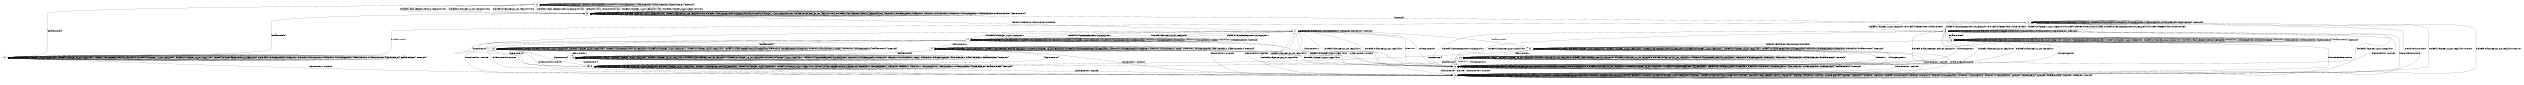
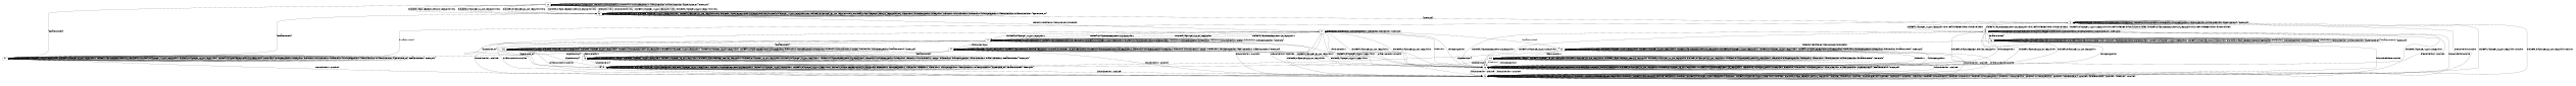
  digraph {
    node [shape=box]
    n1 [label=s0]
    n2 [label=s1 shape=house]
    n3 [label=s3 shape=house]
    n4 [label=s2 shape=ellipse]
    n5 [label=s4 shape=house]
    n6 [label=s7]
    n7 [label=s5 shape=house]
    n8 [label=s6]
    n9 [label=s8]
    n10 [label=s11 shape=house]
    n11 [label=s9 shape=house]
    n12 [label=s70]
    n13 [label=s12]
    n14 [label=s13 shape=house]
    n15 [label=s14 shape=ellipse]
    n16 [label=s15]
    n1 -> n1 [label="initNoFr_short/ "]
    n1 -> n1 [label="initUnxpFrType_short/ "]
    n1 -> n1 [label="hndPing_short/ "]
    n1 -> n1 [label="hndFin_short/ "]
    n1 -> n1 [label="hndConClose_short/ "]
    n1 -> n1 [label="hndNoFr_short/ "]
    n1 -> n1 [label="hndUnxpFrType_short/ "]
    n1 -> n1 [label="VldNewConID_short/ "]
    n1 -> n1 [label="InvldNewConID_short/ "]
    n1 -> n1 [label="[ChgDestConID-Ori]/ "]
    n1 -> n1 [label="[IncRetryTkn]/ "]
    n1 -> n2 [label="[RmPadFrmInitPkts]/ "]
    n1 -> n3 [label="initPing_short/retry "]
    n1 -> n3 [label="initConClose_short/retry "]
    n1 -> n3 [label="initCltHello-vldACK:AES-128-GCM-SHA256_short/retry "]
    n1 -> n3 [label="initCltHello-vldACK:AES-256-GCM-SHA384_short/retry "]
    n1 -> n3 [label="initCltHello-vldACK:CHACHA20-POLY1305-SHA256_short/retry "]
    n1 -> n3 [label="initCltHello-invldACK:AES-128-GCM-SHA256_short/retry "]
    n1 -> n3 [label="initCltHello-invldACK:AES-256-GCM-SHA384_short/retry "]
    n1 -> n3 [label="initCltHello-invldACK:CHACHA20-POLY1305-SHA256_short/retry "]
    n2 -> n2 [label="initPing_short/ "]
    n2 -> n2 [label="initCltHello-vldACK:AES-128-GCM-SHA256_short/ "]
    n2 -> n2 [label="initCltHello-vldACK:AES-256-GCM-SHA384_short/ "]
    n2 -> n2 [label="initCltHello-vldACK:CHACHA20-POLY1305-SHA256_short/ "]
    n2 -> n2 [label="initCltHello-invldACK:AES-128-GCM-SHA256_short/ "]
    n2 -> n2 [label="initCltHello-invldACK:AES-256-GCM-SHA384_short/ "]
    n2 -> n2 [label="initCltHello-invldACK:CHACHA20-POLY1305-SHA256_short/ "]
    n2 -> n2 [label="initNoFr_short/ "]
    n2 -> n2 [label="initUnxpFrType_short/ "]
    n2 -> n2 [label="hndPing_short/ "]
    n2 -> n2 [label="hndFin_short/ "]
    n2 -> n2 [label="hndConClose_short/ "]
    n2 -> n2 [label="hndNoFr_short/ "]
    n2 -> n2 [label="hndUnxpFrType_short/ "]
    n2 -> n2 [label="VldNewConID_short/ "]
    n2 -> n2 [label="InvldNewConID_short/ "]
    n2 -> n2 [label="[ChgDestConID-Ori]/ "]
    n2 -> n2 [label="[RmPadFrmInitPkts]/ "]
    n2 -> n2 [label="[IncRetryTkn]/ "]
    n2 -> n4 [label="initConClose_short/<ConClosed> "]
    n3 -> n2 [label="[RmPadFrmInitPkts]/ "]
    n3 -> n3 [label="initPing_short/retry "]
    n3 -> n3 [label="initConClose_short/retry "]
    n3 -> n3 [label="initCltHello-vldACK:AES-128-GCM-SHA256_short/retry "]
    n3 -> n3 [label="initCltHello-vldACK:AES-256-GCM-SHA384_short/retry "]
    n3 -> n3 [label="initCltHello-vldACK:CHACHA20-POLY1305-SHA256_short/retry "]
    n3 -> n3 [label="initCltHello-invldACK:AES-128-GCM-SHA256_short/retry "]
    n3 -> n3 [label="initCltHello-invldACK:AES-256-GCM-SHA384_short/retry "]
    n3 -> n3 [label="initCltHello-invldACK:CHACHA20-POLY1305-SHA256_short/retry "]
    n3 -> n3 [label="initNoFr_short/ "]
    n3 -> n3 [label="initUnxpFrType_short/ "]
    n3 -> n3 [label="hndPing_short/ "]
    n3 -> n3 [label="hndFin_short/ "]
    n3 -> n3 [label="hndConClose_short/ "]
    n3 -> n3 [label="hndNoFr_short/ "]
    n3 -> n3 [label="hndUnxpFrType_short/ "]
    n3 -> n3 [label="VldNewConID_short/ "]
    n3 -> n3 [label="InvldNewConID_short/ "]
    n3 -> n3 [label="[ChgDestConID-Ori]/ "]
    n3 -> n5 [label="[IncRetryTkn]/ "]
    n3 -> n6 [label="hndFin_short/HndshkDone,VldNewConID,NewSessionTicket "]
    n4 -> n4 [label="initPing_short/<ConClosed> "]
    n4 -> n4 [label="initConClose_short/<ConClosed> "]
    n4 -> n4 [label="initCltHello-vldACK:AES-128-GCM-SHA256_short/<ConClosed> "]
    n4 -> n4 [label="initCltHello-vldACK:AES-256-GCM-SHA384_short/<ConClosed> "]
    n4 -> n4 [label="initCltHello-vldACK:CHACHA20-POLY1305-SHA256_short/<ConClosed> "]
    n4 -> n4 [label="initCltHello-invldACK:AES-128-GCM-SHA256_short/<ConClosed> "]
    n4 -> n4 [label="initCltHello-invldACK:AES-256-GCM-SHA384_short/<ConClosed> "]
    n4 -> n4 [label="initCltHello-invldACK:CHACHA20-POLY1305-SHA256_short/<ConClosed> "]
    n4 -> n4 [label="initNoFr_short/<ConClosed> "]
    n4 -> n4 [label="initUnxpFrType_short/<ConClosed> "]
    n4 -> n4 [label="hndPing_short/<ConClosed> "]
    n4 -> n4 [label="hndFin_short/<ConClosed> "]
    n4 -> n4 [label="hndConClose_short/<ConClosed> "]
    n4 -> n4 [label="hndNoFr_short/<ConClosed> "]
    n4 -> n4 [label="hndUnxpFrType_short/<ConClosed> "]
    n4 -> n4 [label="VldNewConID_short/<ConClosed> "]
    n4 -> n4 [label="InvldNewConID_short/<ConClosed> "]
    n4 -> n4 [label="[ChgDestConID-Ori]/<ConClosed> "]
    n4 -> n4 [label="[RmPadFrmInitPkts]/<ConClosed> "]
    n4 -> n4 [label="[IncRetryTkn]/<ConClosed> "]
    n5 -> n2 [label="[RmPadFrmInitPkts]/ "]
    n5 -> n4 [label="initConClose_short/ConClose "]
    n5 -> n4 [label="initCltHello-vldACK:AES-256-GCM-SHA384_short/ConClose "]
    n5 -> n4 [label="initCltHello-invldACK:AES-256-GCM-SHA384_short/ConClose "]
    n5 -> n5 [label="initPing_short/PingACK "]
    n5 -> n5 [label="initNoFr_short/ "]
    n5 -> n5 [label="initUnxpFrType_short/ "]
    n5 -> n5 [label="hndPing_short/ "]
    n5 -> n5 [label="hndFin_short/ "]
    n5 -> n5 [label="hndConClose_short/ "]
    n5 -> n5 [label="hndNoFr_short/ "]
    n5 -> n5 [label="hndUnxpFrType_short/ "]
    n5 -> n5 [label="VldNewConID_short/ "]
    n5 -> n5 [label="InvldNewConID_short/ "]
    n5 -> n5 [label="[ChgDestConID-Ori]/ "]
    n5 -> n5 [label="[IncRetryTkn]/ "]
    n5 -> n7 [label="initCltHello-vldACK:AES-128-GCM-SHA256_short/initSvrHello,hndEncExt,hndCert,hndCertVer,hndFin "]
    n5 -> n7 [label="initCltHello-vldACK:CHACHA20-POLY1305-SHA256_short/initSvrHello,hndEncExt,hndCert,hndCertVer,hndFin "]
    n5 -> n7 [label="initCltHello-invldACK:AES-128-GCM-SHA256_short/initSvrHello,hndEncExt,hndCert,hndCertVer,hndFin "]
    n5 -> n7 [label="initCltHello-invldACK:CHACHA20-POLY1305-SHA256_short/initSvrHello,hndEncExt,hndCert,hndCertVer,hndFin "]
    n6 -> n4 [label="initConClose_short/<ConClosed> "]
    n6 -> n4 [label="hndConClose_short/<ConClosed> "]
    n6 -> n4 [label="InvldNewConID_short/ConClose "]
    n6 -> n6 [label="initPing_short/ "]
    n6 -> n6 [label="initNoFr_short/ "]
    n6 -> n6 [label="initUnxpFrType_short/ "]
    n6 -> n6 [label="hndPing_short/ "]
    n6 -> n6 [label="hndNoFr_short/ "]
    n6 -> n6 [label="[IncRetryTkn]/ "]
    n6 -> n9 [label="initCltHello-vldACK:AES-256-GCM-SHA384_short/ "]
    n6 -> n9 [label="initCltHello-invldACK:AES-256-GCM-SHA384_short/ "]
    n6 -> n9 [label="hndFin_short/ "]
    n6 -> n9 [label="hndUnxpFrType_short/ "]
    n6 -> n9 [label="VldNewConID_short/ "]
    n6 -> n10 [label="[RmPadFrmInitPkts]/ "]
    n6 -> n11 [label="[ChgDestConID-Ori]/ "]
    n6 -> n12 [label="initCltHello-vldACK:AES-128-GCM-SHA256_short/ "]
    n6 -> n12 [label="initCltHello-vldACK:CHACHA20-POLY1305-SHA256_short/ "]
    n6 -> n12 [label="initCltHello-invldACK:AES-128-GCM-SHA256_short/ "]
    n6 -> n12 [label="initCltHello-invldACK:CHACHA20-POLY1305-SHA256_short/ "]
    n7 -> n4 [label="initConClose_short/<ConClosed> "]
    n7 -> n4 [label="hndConClose_short/ConClose "]
    n7 -> n7 [label="initPing_short/ "]
    n7 -> n7 [label="initNoFr_short/ "]
    n7 -> n7 [label="initUnxpFrType_short/ "]
    n7 -> n7 [label="hndPing_short/PingACK "]
    n7 -> n7 [label="hndNoFr_short/ "]
    n7 -> n7 [label="VldNewConID_short/ "]
    n7 -> n7 [label="InvldNewConID_short/ "]
    n7 -> n7 [label="[ChgDestConID-Ori]/ "]
    n7 -> n7 [label="[IncRetryTkn]/ "]
    n7 -> n8 [label="[RmPadFrmInitPkts]/ "]
    n7 -> n9 [label="initCltHello-vldACK:AES-128-GCM-SHA256_short/ "]
    n7 -> n9 [label="initCltHello-vldACK:AES-256-GCM-SHA384_short/ "]
    n7 -> n9 [label="initCltHello-vldACK:CHACHA20-POLY1305-SHA256_short/ "]
    n7 -> n9 [label="initCltHello-invldACK:AES-128-GCM-SHA256_short/ "]
    n7 -> n9 [label="initCltHello-invldACK:AES-256-GCM-SHA384_short/ "]
    n7 -> n9 [label="initCltHello-invldACK:CHACHA20-POLY1305-SHA256_short/ "]
    n7 -> n9 [label="hndUnxpFrType_short/ "]
    n8 -> n4 [label="hndConClose_hndNoFr/ConClose "]
    n8 -> n8 [label="initPing_short/ "]
    n8 -> n8 [label="initConClose_short/<ConAct> "]
    n8 -> n8 [label="initCltHello-vldACK:AES-128-GCM-SHA256_short/ "]
    n8 -> n8 [label="initCltHello-vldACK:AES-256-GCM-SHA384_short/ "]
    n8 -> n8 [label="initCltHello-vldACK:CHACHA20-POLY1305-SHA256_short/ "]
    n8 -> n8 [label="initCltHello-invldACK:AES-128-GCM-SHA256_short/ "]
    n8 -> n8 [label="initCltHello-invldACK:AES-256-GCM-SHA384_short/ "]
    n8 -> n8 [label="initCltHello-invldACK:CHACHA20-POLY1305-SHA256_short/ "]
    n8 -> n8 [label="initNoFr_short/ "]
    n8 -> n8 [label="initUnxpFrType_short/ "]
    n8 -> n8 [label="hndPing_short/PingACK "]
    n8 -> n8 [label="hndNoFr_short/ "]
    n8 -> n8 [label="VldNewConID_short/ "]
    n8 -> n8 [label="InvldNewConID_short/ "]
    n8 -> n8 [label="[ChgDestConID-Ori]/ "]
    n8 -> n8 [label="[RmPadFrmInitPkts]/ "]
    n8 -> n8 [label="[IncRetryTkn]/ "]
    n8 -> n9 [label="hndUnxpFrType_short/ "]
    n8 -> n10 [label="hndFin_short/HndshkDone,VldNewConID,NewSessionTicket "]
    n9 -> n4 [label="initConClose_short/<ConClosed> "]
    n9 -> n4 [label="hndConClose_short/<ConClosed> "]
    n9 -> n9 [label="initPing_short/ "]
    n9 -> n9 [label="initCltHello-vldACK:AES-128-GCM-SHA256_short/ "]
    n9 -> n9 [label="initCltHello-vldACK:AES-256-GCM-SHA384_short/ "]
    n9 -> n9 [label="initCltHello-vldACK:CHACHA20-POLY1305-SHA256_short/ "]
    n9 -> n9 [label="initCltHello-invldACK:AES-128-GCM-SHA256_short/ "]
    n9 -> n9 [label="initCltHello-invldACK:AES-256-GCM-SHA384_short/ "]
    n9 -> n9 [label="initCltHello-invldACK:CHACHA20-POLY1305-SHA256_short/ "]
    n9 -> n9 [label="initNoFr_short/ "]
    n9 -> n9 [label="initUnxpFrType_short/ "]
    n9 -> n9 [label="hndPing_short/ "]
    n9 -> n9 [label="hndFin_short/ "]
    n9 -> n9 [label="hndNoFr_short/ "]
    n9 -> n9 [label="hndUnxpFrType_short/ "]
    n9 -> n9 [label="VldNewConID_short/ "]
    n9 -> n9 [label="InvldNewConID_short/ "]
    n9 -> n9 [label="[ChgDestConID-Ori]/ "]
    n9 -> n9 [label="[RmPadFrmInitPkts]/ "]
    n9 -> n9 [label="[IncRetryTkn]/ "]
    n10 -> n4 [label="hndConClose_short/<ConClosed> "]
    n10 -> n4 [label="InvldNewConID_short/ConClose "]
    n10 -> n9 [label="hndFin_short/ "]
    n10 -> n9 [label="hndUnxpFrType_short/ "]
    n10 -> n10 [label="initPing_short/ "]
    n10 -> n10 [label="initConClose_short/<ConAct> "]
    n10 -> n10 [label="initCltHello-vldACK:AES-128-GCM-SHA256_short/ "]
    n10 -> n10 [label="initCltHello-vldACK:AES-256-GCM-SHA384_short/ "]
    n10 -> n10 [label="initCltHello-vldACK:CHACHA20-POLY1305-SHA256_short/ "]
    n10 -> n10 [label="initCltHello-invldACK:AES-128-GCM-SHA256_short/ "]
    n10 -> n10 [label="initCltHello-invldACK:AES-256-GCM-SHA384_short/ "]
    n10 -> n10 [label="initCltHello-invldACK:CHACHA20-POLY1305-SHA256_short/ "]
    n10 -> n10 [label="initNoFr_short/ "]
    n10 -> n10 [label="initUnxpFrType_short/ "]
    n10 -> n10 [label="hndPing_short/ "]
    n10 -> n10 [label="hndNoFr_short/ "]
    n10 -> n10 [label="[RmPadFrmInitPkts]/ "]
    n10 -> n10 [label="[IncRetryTkn]/ "]
    n10 -> n11 [label="[ChgDestConID-Ori]/ "]
    n10 -> n13 [label="VldNewConID_short/ "]
    n11 -> n4 [label="hndConClose_short/<ConClosed> "]
    n11 -> n11 [label="initPing_short/ "]
    n11 -> n11 [label="initConClose_short/ "]
    n11 -> n11 [label="initCltHello-vldACK:AES-128-GCM-SHA256_short/ "]
    n11 -> n11 [label="initCltHello-vldACK:AES-256-GCM-SHA384_short/ "]
    n11 -> n11 [label="initCltHello-vldACK:CHACHA20-POLY1305-SHA256_short/ "]
    n11 -> n11 [label="initCltHello-invldACK:AES-128-GCM-SHA256_short/ "]
    n11 -> n11 [label="initCltHello-invldACK:AES-256-GCM-SHA384_short/ "]
    n11 -> n11 [label="initCltHello-invldACK:CHACHA20-POLY1305-SHA256_short/ "]
    n11 -> n11 [label="initNoFr_short/ "]
    n11 -> n11 [label="initUnxpFrType_short/ "]
    n11 -> n11 [label="hndPing_short/ "]
    n11 -> n11 [label="hndFin_short/ "]
    n11 -> n11 [label="hndNoFr_short/ "]
    n11 -> n11 [label="hndUnxpFrType_short/ "]
    n11 -> n11 [label="VldNewConID_short/ "]
    n11 -> n11 [label="InvldNewConID_short/ "]
    n11 -> n11 [label="[ChgDestConID-Ori]/ "]
    n11 -> n11 [label="[RmPadFrmInitPkts]/ "]
    n11 -> n11 [label="[IncRetryTkn]/ "]
    n12 -> n4 [label="initConClose_short/<ConClosed> "]
    n12 -> n4 [label="InvldNewConID_short/ConClose "]
    n12 -> n9 [label="initCltHello-vldACK:AES-256-GCM-SHA384_short/ "]
    n12 -> n9 [label="initCltHello-invldACK:AES-256-GCM-SHA384_short/ "]
    n12 -> n11 [label="[ChgDestConID-Ori]/ "]
    n12 -> n12 [label="initPing_short/ "]
    n12 -> n12 [label="initCltHello-vldACK:AES-128-GCM-SHA256_short/ "]
    n12 -> n12 [label="initCltHello-vldACK:CHACHA20-POLY1305-SHA256_short/ "]
    n12 -> n12 [label="initCltHello-invldACK:AES-128-GCM-SHA256_short/ "]
    n12 -> n12 [label="initCltHello-invldACK:CHACHA20-POLY1305-SHA256_short/ "]
    n12 -> n12 [label="initNoFr_short/ "]
    n12 -> n12 [label="initUnxpFrType_short/ "]
    n12 -> n12 [label="hndPing_short/ "]
    n12 -> n12 [label="hndFin_short/ "]
    n12 -> n12 [label="hndConClose_short/<ConAct> "]
    n12 -> n12 [label="hndNoFr_short/ "]
    n12 -> n12 [label="hndUnxpFrType_short/ "]
    n12 -> n12 [label="[IncRetryTkn]/ "]
    n12 -> n14 [label="[RmPadFrmInitPkts]/ "]
-   n12 -> n15 [label="VldNewConID_short/ "]
+   n12 -> n15 [label="VldNewConID_vldACK/ "]
    n13 -> n4 [label="hndConClose_short/<ConClosed> "]
    n13 -> n9 [label="hndFin_short/ "]
    n13 -> n9 [label="hndUnxpFrType_short/ "]
    n13 -> n11 [label="[ChgDestConID-Ori]/ "]
    n13 -> n13 [label="initPing_short/ "]
    n13 -> n13 [label="initConClose_short/<ConAct> "]
    n13 -> n13 [label="initCltHello-vldACK:AES-128-GCM-SHA256_short/ "]
    n13 -> n13 [label="initCltHello-vldACK:AES-256-GCM-SHA384_short/ "]
    n13 -> n13 [label="initCltHello-vldACK:CHACHA20-POLY1305-SHA256_short/ "]
    n13 -> n13 [label="initCltHello-invldACK:AES-128-GCM-SHA256_short/ "]
    n13 -> n13 [label="initCltHello-invldACK:AES-256-GCM-SHA384_short/ "]
    n13 -> n13 [label="initCltHello-invldACK:CHACHA20-POLY1305-SHA256_short/ "]
    n13 -> n13 [label="initNoFr_short/ "]
    n13 -> n13 [label="initUnxpFrType_short/ "]
    n13 -> n13 [label="hndPing_short/ "]
    n13 -> n13 [label="hndNoFr_short/ "]
    n13 -> n13 [label="VldNewConID_short/ "]
    n13 -> n13 [label="InvldNewConID_short/ "]
    n13 -> n13 [label="[RmPadFrmInitPkts]/ "]
    n13 -> n13 [label="[IncRetryTkn]/ "]
    n14 -> n4 [label="InvldNewConID_short/ConClose "]
    n14 -> n11 [label="[ChgDestConID-Ori]/ "]
    n14 -> n14 [label="initPing_short/ "]
    n14 -> n14 [label="initConClose_short/<ConAct> "]
    n14 -> n14 [label="initCltHello-vldACK:AES-128-GCM-SHA256_short/ "]
    n14 -> n14 [label="initCltHello-vldACK:AES-256-GCM-SHA384_short/ "]
    n14 -> n14 [label="initCltHello-vldACK:CHACHA20-POLY1305-SHA256_short/ "]
    n14 -> n14 [label="initCltHello-invldACK:AES-128-GCM-SHA256_short/ "]
    n14 -> n14 [label="initCltHello-invldACK:AES-256-GCM-SHA384_short/ "]
    n14 -> n14 [label="initCltHello-invldACK:CHACHA20-POLY1305-SHA256_short/ "]
    n14 -> n14 [label="initNoFr_short/ "]
    n14 -> n14 [label="initUnxpFrType_short/ "]
    n14 -> n14 [label="hndPing_short/ "]
    n14 -> n14 [label="hndFin_short/ "]
    n14 -> n14 [label="hndConClose_short/<ConAct> "]
    n14 -> n14 [label="hndNoFr_short/ "]
    n14 -> n14 [label="hndUnxpFrType_short/ "]
    n14 -> n14 [label="[RmPadFrmInitPkts]/ "]
    n14 -> n14 [label="[IncRetryTkn]/ "]
    n14 -> n16 [label="VldNewConID_short/ "]
    n15 -> n4 [label="initConClose_short/<ConClosed> "]
    n15 -> n9 [label="initCltHello-vldACK:AES-256-GCM-SHA384_short/ "]
    n15 -> n9 [label="initCltHello-invldACK:AES-256-GCM-SHA384_short/ "]
-   n15 -> n11 [label="[ChgDestConID-Ori]/ "]
+   n15 -> n2 [label="[ChgDestConID-Ori]/ "]
    n15 -> n15 [label="initPing_short/ "]
    n15 -> n15 [label="initCltHello-vldACK:AES-128-GCM-SHA256_short/ "]
    n15 -> n15 [label="initCltHello-vldACK:CHACHA20-POLY1305-SHA256_short/ "]
    n15 -> n15 [label="initCltHello-invldACK:AES-128-GCM-SHA256_short/ "]
    n15 -> n15 [label="initCltHello-invldACK:CHACHA20-POLY1305-SHA256_short/ "]
    n15 -> n15 [label="initNoFr_short/ "]
    n15 -> n15 [label="initUnxpFrType_short/ "]
    n15 -> n15 [label="hndPing_short/ "]
    n15 -> n15 [label="hndFin_short/ "]
    n15 -> n15 [label="hndConClose_short/<ConAct> "]
    n15 -> n15 [label="hndNoFr_short/ "]
    n15 -> n15 [label="hndUnxpFrType_short/ "]
    n15 -> n15 [label="VldNewConID_short/ "]
    n15 -> n15 [label="InvldNewConID_short/ "]
    n15 -> n15 [label="[IncRetryTkn]/ "]
    n15 -> n16 [label="[RmPadFrmInitPkts]/ "]
    n16 -> n11 [label="[ChgDestConID-Ori]/ "]
    n16 -> n16 [label="initPing_short/ "]
    n16 -> n16 [label="initConClose_short/<ConAct> "]
    n16 -> n16 [label="initCltHello-vldACK:AES-128-GCM-SHA256_short/ "]
    n16 -> n16 [label="initCltHello-vldACK:AES-256-GCM-SHA384_short/ "]
    n16 -> n16 [label="initCltHello-vldACK:CHACHA20-POLY1305-SHA256_short/ "]
    n16 -> n16 [label="initCltHello-invldACK:AES-128-GCM-SHA256_short/ "]
    n16 -> n16 [label="initCltHello-invldACK:AES-256-GCM-SHA384_short/ "]
    n16 -> n16 [label="initCltHello-invldACK:CHACHA20-POLY1305-SHA256_short/ "]
    n16 -> n16 [label="initNoFr_short/ "]
    n16 -> n16 [label="initUnxpFrType_short/ "]
    n16 -> n16 [label="hndPing_short/ "]
    n16 -> n16 [label="hndFin_short/ "]
    n16 -> n16 [label="hndConClose_short/<ConAct> "]
    n16 -> n16 [label="hndNoFr_short/ "]
    n16 -> n16 [label="hndUnxpFrType_short/ "]
    n16 -> n16 [label="VldNewConID_short/ "]
    n16 -> n16 [label="InvldNewConID_short/ "]
    n16 -> n16 [label="[RmPadFrmInitPkts]/ "]
    n16 -> n16 [label="[IncRetryTkn]/ "]
  }
